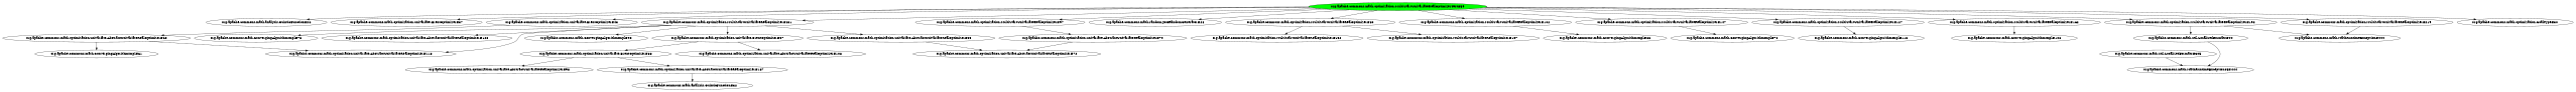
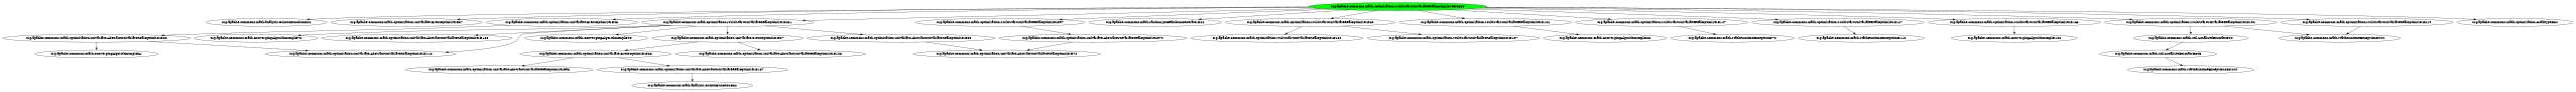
  digraph {
    "org.apache.commons.math.optimization.MultiStartUnivariateRealOptimizerTest#59" [fillcolor=green style=filled]
    "org.apache.commons.math.analysis.QuinticFunction#26"
    "org.apache.commons.math.optimization.univariate.BrentOptimizer#37"
    "org.apache.commons.math.optimization.univariate.BrentOptimizer#43"
    "org.apache.commons.math.random.JDKRandomGenerator#28"
    "org.apache.commons.math.optimization.MultiStartUnivariateRealOptimizer#80"
    "org.apache.commons.math.optimization.MultiStartUnivariateRealOptimizer#102"
    "org.apache.commons.math.optimization.MultiStartUnivariateRealOptimizer#147"
    "org.apache.commons.math.optimization.MultiStartUnivariateRealOptimizer#127"
    "org.apache.commons.math.optimization.MultiStartUnivariateRealOptimizer#162"
    "org.apache.commons.math.optimization.MultiStartUnivariateRealOptimizer#193"
    "org.apache.commons.math.optimization.MultiStartUnivariateRealOptimizer#219"
    "org.apache.commons.math.optimization.GoalType#30"
    "org.apache.commons.math.optimization.MultiStartUnivariateRealOptimizer#231"
    "org.apache.commons.math.optimization.MultiStartUnivariateRealOptimizer#97"
    "org.apache.commons.math.optimization.univariate.AbstractUnivariateRealOptimizer#63"
    "org.apache.commons.math.optimization.MultiStartUnivariateRealOptimizer#152"
    "org.apache.commons.math.optimization.MultiStartUnivariateRealOptimizer#157"
    "org.apache.commons.math.ConvergingAlgorithmImpl#83"
-   "org.apache.commons.math.ConvergingAlgorithmImpl#78"
-   "org.apache.commons.math.ConvergingAlgorithmImpl#113"
+   "org.apache.commons.math.ConvergingAlgorithmImpl#78" [label="org.apache.commons.math.MathRuntimeException#78"]
+   "org.apache.commons.math.ConvergingAlgorithmImpl#113" [label="org.apache.commons.math.MathRuntimeException#113"]
    "org.apache.commons.math.ConvergingAlgorithmImpl#108"
    "org.apache.commons.math.util.LocalizedFormats#44"
    "org.apache.commons.math.MathRuntimeException#444"
    "org.apache.commons.math.optimization.univariate.AbstractUnivariateRealOptimizer#113"
    "org.apache.commons.math.ConvergingAlgorithmImpl#93"
    "org.apache.commons.math.optimization.univariate.BrentOptimizer#57"
    "org.apache.commons.math.optimization.univariate.AbstractUnivariateRealOptimizer#85"
    "org.apache.commons.math.ConvergingAlgorithmImpl#73"
    "org.apache.commons.math.optimization.univariate.AbstractUnivariateRealOptimizer#123"
    "org.apache.commons.math.optimization.univariate.AbstractUnivariateRealOptimizer#79"
    "org.apache.commons.math.ConvergingAlgorithmImpl#61"
    "org.apache.commons.math.util.LocalizedFormats#305"
    "org.apache.commons.math.MathRuntimeException$5#444"
    "org.apache.commons.math.optimization.univariate.AbstractUnivariateRealOptimizer#108"
    "org.apache.commons.math.optimization.univariate.BrentOptimizer#88"
    "org.apache.commons.math.optimization.univariate.AbstractUnivariateRealOptimizer#72"
    "org.apache.commons.math.optimization.univariate.AbstractUnivariateRealOptimizer#137"
    "org.apache.commons.math.optimization.univariate.AbstractUnivariateRealOptimizer#98"
    "org.apache.commons.math.analysis.QuinticFunction#32"
    "org.apache.commons.math.optimization.MultiStartUnivariateRealOptimizerTest#59" -> "org.apache.commons.math.analysis.QuinticFunction#26"
    "org.apache.commons.math.optimization.MultiStartUnivariateRealOptimizerTest#59" -> "org.apache.commons.math.optimization.univariate.BrentOptimizer#37"
    "org.apache.commons.math.optimization.MultiStartUnivariateRealOptimizerTest#59" -> "org.apache.commons.math.optimization.univariate.BrentOptimizer#43"
    "org.apache.commons.math.optimization.MultiStartUnivariateRealOptimizerTest#59" -> "org.apache.commons.math.random.JDKRandomGenerator#28"
    "org.apache.commons.math.optimization.MultiStartUnivariateRealOptimizerTest#59" -> "org.apache.commons.math.optimization.MultiStartUnivariateRealOptimizer#80"
    "org.apache.commons.math.optimization.MultiStartUnivariateRealOptimizerTest#59" -> "org.apache.commons.math.optimization.MultiStartUnivariateRealOptimizer#102"
    "org.apache.commons.math.optimization.MultiStartUnivariateRealOptimizerTest#59" -> "org.apache.commons.math.optimization.MultiStartUnivariateRealOptimizer#147"
    "org.apache.commons.math.optimization.MultiStartUnivariateRealOptimizerTest#59" -> "org.apache.commons.math.optimization.MultiStartUnivariateRealOptimizer#127"
    "org.apache.commons.math.optimization.MultiStartUnivariateRealOptimizerTest#59" -> "org.apache.commons.math.optimization.MultiStartUnivariateRealOptimizer#162"
    "org.apache.commons.math.optimization.MultiStartUnivariateRealOptimizerTest#59" -> "org.apache.commons.math.optimization.MultiStartUnivariateRealOptimizer#193"
    "org.apache.commons.math.optimization.MultiStartUnivariateRealOptimizerTest#59" -> "org.apache.commons.math.optimization.MultiStartUnivariateRealOptimizer#219"
    "org.apache.commons.math.optimization.MultiStartUnivariateRealOptimizerTest#59" -> "org.apache.commons.math.optimization.GoalType#30"
    "org.apache.commons.math.optimization.MultiStartUnivariateRealOptimizerTest#59" -> "org.apache.commons.math.optimization.MultiStartUnivariateRealOptimizer#231"
    "org.apache.commons.math.optimization.MultiStartUnivariateRealOptimizerTest#59" -> "org.apache.commons.math.optimization.MultiStartUnivariateRealOptimizer#97"
    "org.apache.commons.math.optimization.univariate.BrentOptimizer#43" -> "org.apache.commons.math.optimization.univariate.AbstractUnivariateRealOptimizer#63"
    "org.apache.commons.math.optimization.MultiStartUnivariateRealOptimizer#80" -> "org.apache.commons.math.optimization.MultiStartUnivariateRealOptimizer#152"
    "org.apache.commons.math.optimization.MultiStartUnivariateRealOptimizer#80" -> "org.apache.commons.math.optimization.MultiStartUnivariateRealOptimizer#157"
    "org.apache.commons.math.optimization.MultiStartUnivariateRealOptimizer#102" -> "org.apache.commons.math.ConvergingAlgorithmImpl#83"
    "org.apache.commons.math.optimization.MultiStartUnivariateRealOptimizer#147" -> "org.apache.commons.math.ConvergingAlgorithmImpl#78"
    "org.apache.commons.math.optimization.MultiStartUnivariateRealOptimizer#127" -> "org.apache.commons.math.ConvergingAlgorithmImpl#113"
    "org.apache.commons.math.optimization.MultiStartUnivariateRealOptimizer#162" -> "org.apache.commons.math.ConvergingAlgorithmImpl#108"
    "org.apache.commons.math.optimization.MultiStartUnivariateRealOptimizer#193" -> "org.apache.commons.math.util.LocalizedFormats#44"
    "org.apache.commons.math.optimization.MultiStartUnivariateRealOptimizer#193" -> "org.apache.commons.math.MathRuntimeException#444"
    "org.apache.commons.math.optimization.MultiStartUnivariateRealOptimizer#219" -> "org.apache.commons.math.MathRuntimeException#444"
    "org.apache.commons.math.optimization.MultiStartUnivariateRealOptimizer#231" -> "org.apache.commons.math.optimization.univariate.AbstractUnivariateRealOptimizer#113"
    "org.apache.commons.math.optimization.MultiStartUnivariateRealOptimizer#231" -> "org.apache.commons.math.ConvergingAlgorithmImpl#93"
    "org.apache.commons.math.optimization.MultiStartUnivariateRealOptimizer#231" -> "org.apache.commons.math.optimization.univariate.BrentOptimizer#57"
    "org.apache.commons.math.optimization.MultiStartUnivariateRealOptimizer#231" -> "org.apache.commons.math.optimization.univariate.AbstractUnivariateRealOptimizer#85"
    "org.apache.commons.math.optimization.MultiStartUnivariateRealOptimizer#231" -> "org.apache.commons.math.ConvergingAlgorithmImpl#73"
    "org.apache.commons.math.optimization.MultiStartUnivariateRealOptimizer#231" -> "org.apache.commons.math.optimization.univariate.AbstractUnivariateRealOptimizer#123"
    "org.apache.commons.math.optimization.MultiStartUnivariateRealOptimizer#97" -> "org.apache.commons.math.optimization.univariate.AbstractUnivariateRealOptimizer#79"
    "org.apache.commons.math.optimization.univariate.AbstractUnivariateRealOptimizer#63" -> "org.apache.commons.math.optimization.univariate.AbstractUnivariateRealOptimizer#113"
    "org.apache.commons.math.optimization.univariate.AbstractUnivariateRealOptimizer#63" -> "org.apache.commons.math.ConvergingAlgorithmImpl#61"
-   "org.apache.commons.math.util.LocalizedFormats#44" -> "org.apache.commons.math.MathRuntimeException$5#444"
+   "org.apache.commons.math.util.LocalizedFormats#44" -> "org.apache.commons.math.util.LocalizedFormats#305"
    "org.apache.commons.math.optimization.univariate.BrentOptimizer#57" -> "org.apache.commons.math.optimization.univariate.AbstractUnivariateRealOptimizer#108"
    "org.apache.commons.math.optimization.univariate.BrentOptimizer#57" -> "org.apache.commons.math.optimization.univariate.BrentOptimizer#88"
    "org.apache.commons.math.optimization.univariate.AbstractUnivariateRealOptimizer#85" -> "org.apache.commons.math.optimization.univariate.AbstractUnivariateRealOptimizer#72"
    "org.apache.commons.math.optimization.univariate.AbstractUnivariateRealOptimizer#79" -> "org.apache.commons.math.optimization.univariate.AbstractUnivariateRealOptimizer#72"
    "org.apache.commons.math.util.LocalizedFormats#305" -> "org.apache.commons.math.MathRuntimeException$5#444"
    "org.apache.commons.math.optimization.univariate.BrentOptimizer#88" -> "org.apache.commons.math.optimization.univariate.AbstractUnivariateRealOptimizer#137"
    "org.apache.commons.math.optimization.univariate.BrentOptimizer#88" -> "org.apache.commons.math.optimization.univariate.AbstractUnivariateRealOptimizer#98"
    "org.apache.commons.math.optimization.univariate.AbstractUnivariateRealOptimizer#137" -> "org.apache.commons.math.analysis.QuinticFunction#32"
  }
